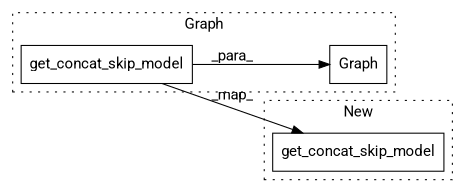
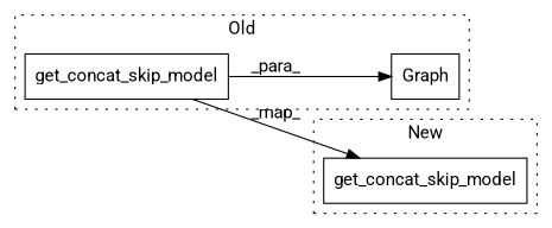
  digraph {
    rankdir=LR
    fontname=Roboto
    node [a=32 l=23 shape=box fontname=Roboto]
    edge [fontname=Roboto]
    n1 [label=get_concat_skip_model s=388]
    n2 [l="6,1" label="Graph" s="382,411"]
    n3 [label=get_concat_skip_model s=387]
    subgraph cluster_1 {
-     label="Graph"
+     label=Old
      style=dotted
      n1
      n2
    }
    subgraph cluster_2 {
      label=New
      style=dotted
      n3
    }
    n1 -> n2 [label=_para_]
    n1 -> n3 [label=_map_]
  }
